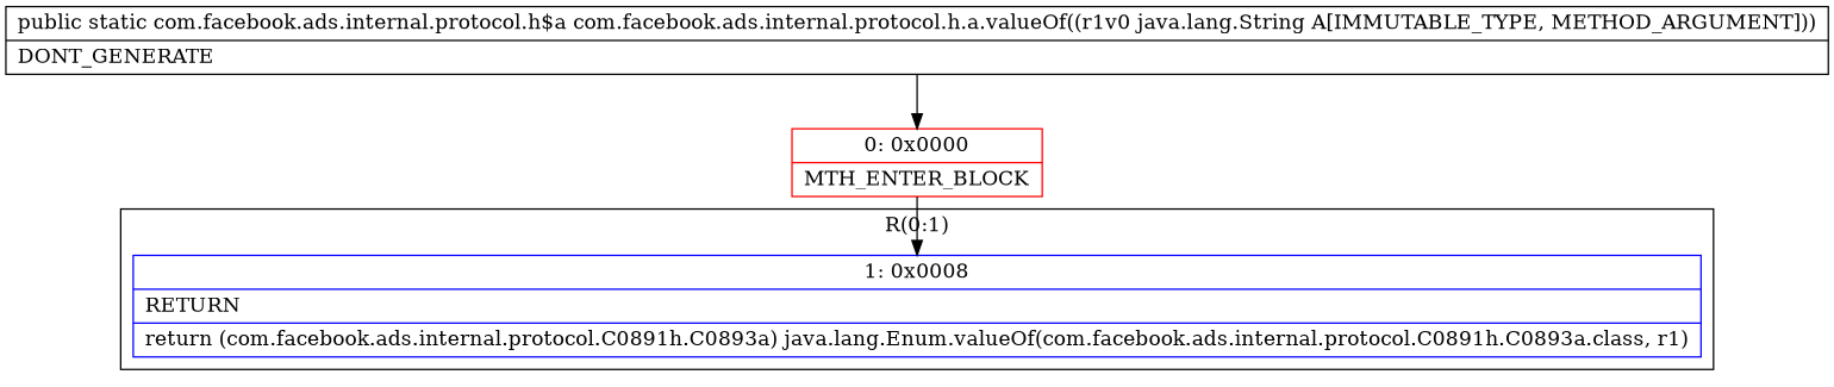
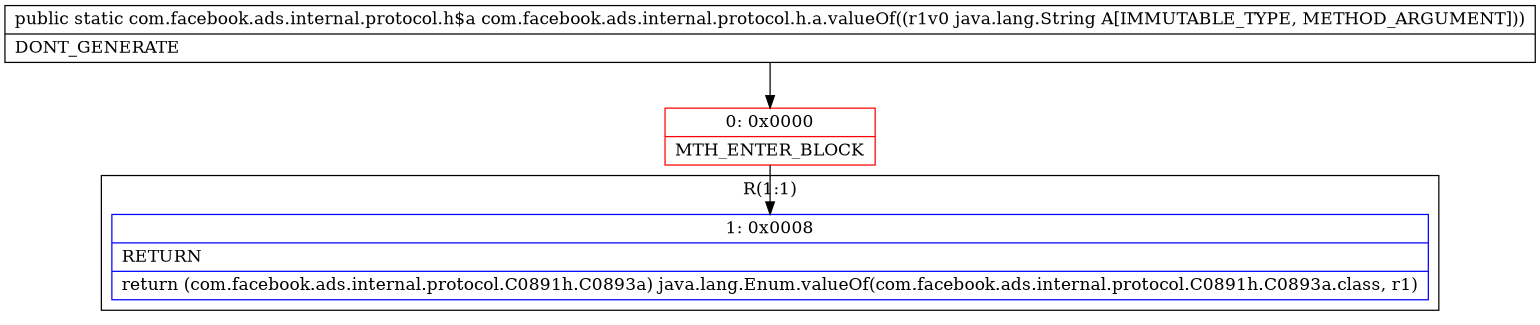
  digraph {
    node [shape=record]
    n1 [color=blue label="{1\:\ 0x0008|RETURN\l|return (com.facebook.ads.internal.protocol.C0891h.C0893a) java.lang.Enum.valueOf(com.facebook.ads.internal.protocol.C0891h.C0893a.class, r1)\l}"]
    n2 [color=red label="{0\:\ 0x0000|MTH_ENTER_BLOCK\l}"]
    n3 [label="{public static com.facebook.ads.internal.protocol.h$a com.facebook.ads.internal.protocol.h.a.valueOf((r1v0 java.lang.String A[IMMUTABLE_TYPE, METHOD_ARGUMENT]))  | DONT_GENERATE\l}"]
    subgraph cluster_1 {
-     label="R(0:1)"
+     label="R(1:1)"
      n1
    }
    n2 -> n1
    n3 -> n2
  }
